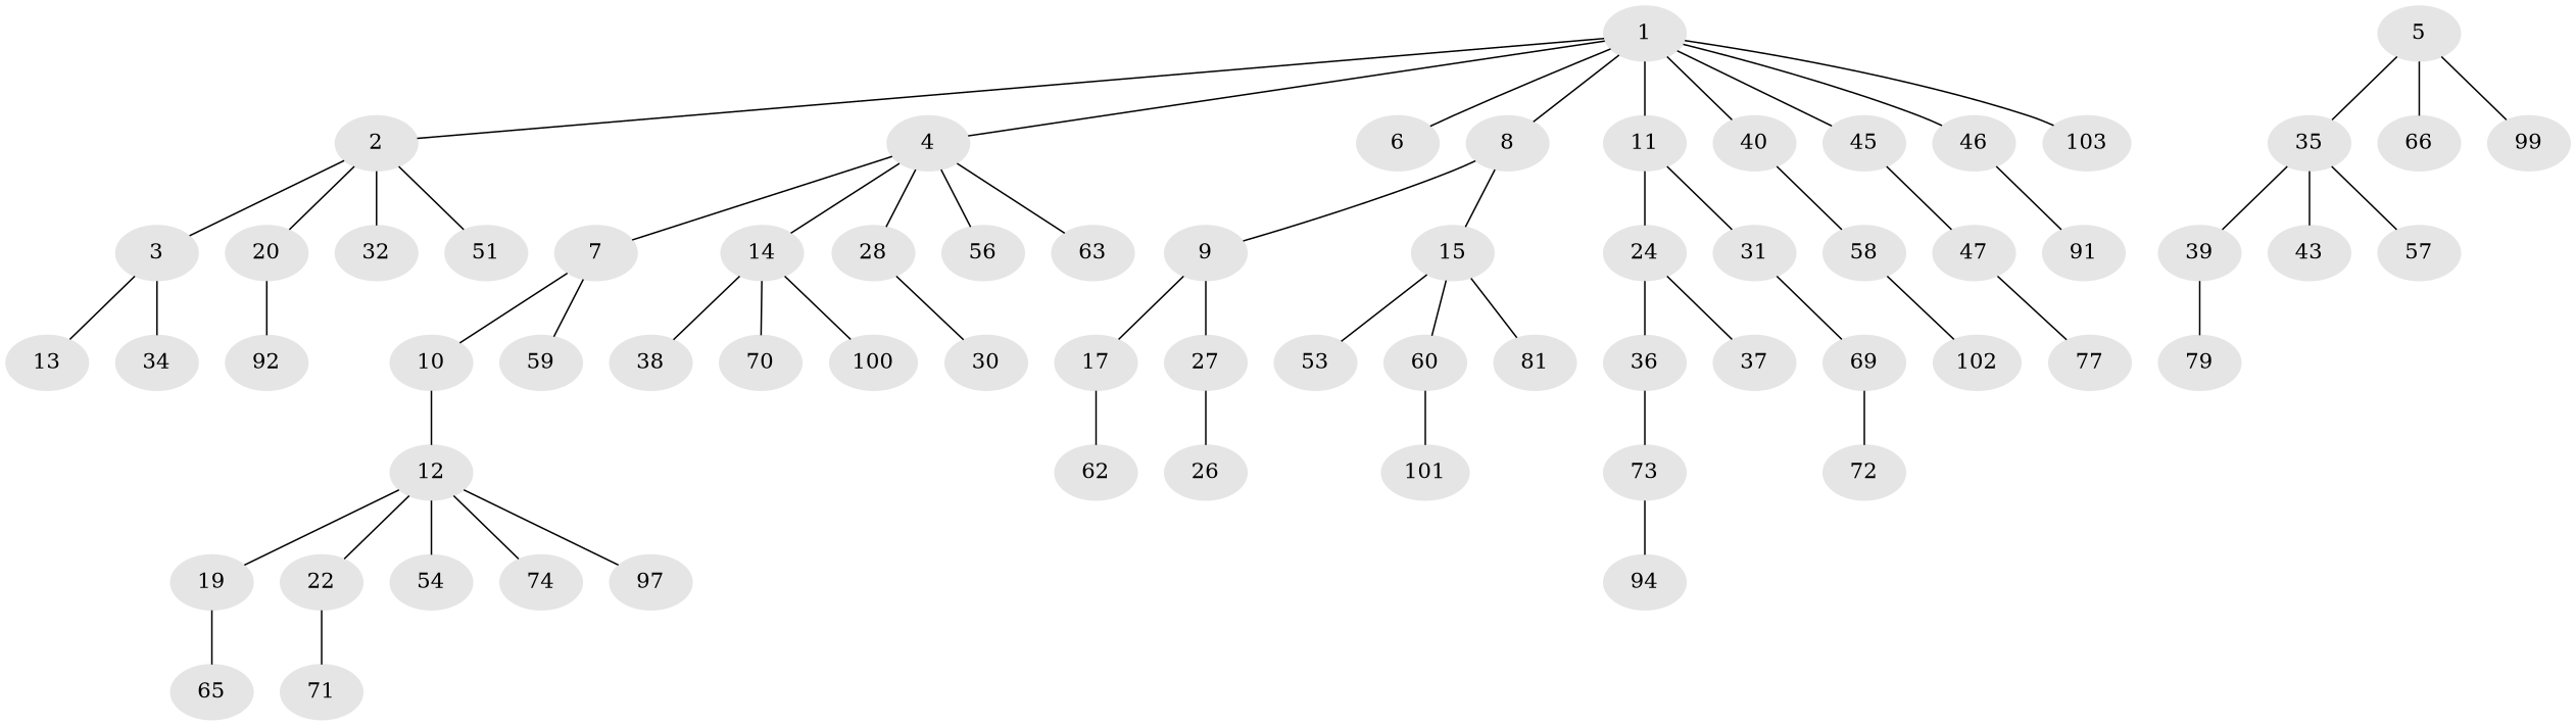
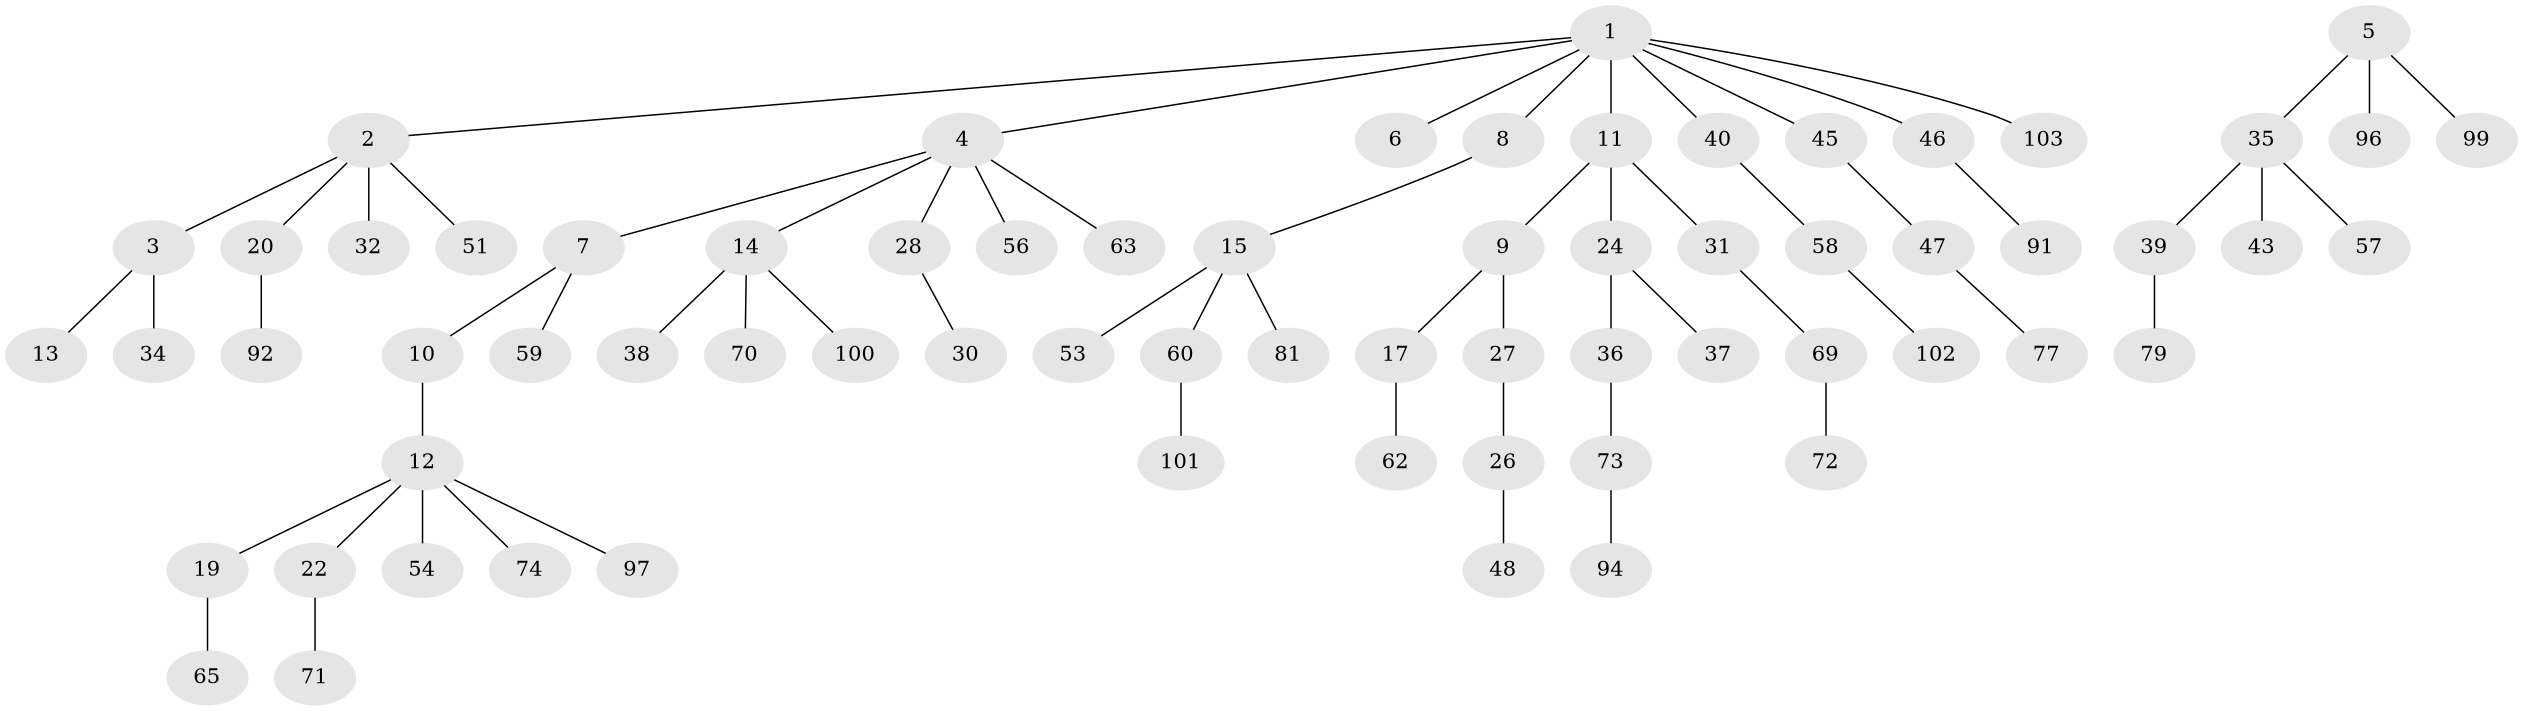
  graph {
    node [color=gray90 style=filled]
    1 [super="+20"]
    2 [super="+42"]
    4 [super="+44"]
    6
    8
    11 [super="+68"]
    40
    45 [super="+52"]
    46
    103
    3 [super="+76"]
    n12 [label=20 super="+55"]
    32
    51
    7
    14 [super="+27"]
    28
    56 [super="+89"]
    63
    9 [super="+96"]
    15 [super="+23"]
    24 [super="+33"]
    31
    58 [super="+64"]
    47 [super="+50"]
    91 [super="+93"]
    13
    34 [super="+83"]
    92
    5 [super="+61"]
    35 [super="+41"]
-   66
+   66 [label=96]
    99
    10 [super="+16"]
    59 [super="+67"]
    38
    70
    100
    30 [super="+86"]
    39
    43 [super="+49"]
    57
    12 [super="+18"]
    17 [super="+29"]
    n45 [label=27 super="+87"]
    53 [super="+78"]
    60 [super="+85"]
    81 [super="+104"]
    62
    26
    19 [super="+82"]
    22
    54
    74 [super="+84"]
    97
    36 [super="+98"]
    37
    69
    65 [super="+80"]
    71
    101
+   48 [super="+75"]
    73 [super="+95"]
    79 [super="+88"]
    94
    102
    77 [super="+90"]
    72
    1 -- 2
    1 -- 4
    1 -- 6
    1 -- 8
    1 -- 11
    1 -- 40
    1 -- 45
    1 -- 46
    1 -- 103
    2 -- 3
    2 -- n12
    2 -- 32
    2 -- 51
    4 -- 7
    4 -- 14
    4 -- 28
    4 -- 56
    4 -- 63
-   8 -- 9
+   11 -- 9
    8 -- 15
    11 -- 24
    11 -- 31
    40 -- 58
    45 -- 47
    46 -- 91
    3 -- 13
    3 -- 34
    n12 -- 92
    7 -- 10
    7 -- 59
    14 -- 38
    14 -- 70
    14 -- 100
    28 -- 30
    9 -- 17
    9 -- n45
    15 -- 53
    15 -- 60
    15 -- 81
    24 -- 36
    24 -- 37
    31 -- 69
    58 -- 102
    47 -- 77
    5 -- 35
    5 -- 66
    5 -- 99
    35 -- 39
    35 -- 43
    35 -- 57
    10 -- 12
    39 -- 79
    12 -- 19
    12 -- 22
    12 -- 54
    12 -- 74
    12 -- 97
    17 -- 62
    n45 -- 26
    60 -- 101
+   26 -- 48
    19 -- 65
    22 -- 71
    36 -- 73
    69 -- 72
    73 -- 94
  }
